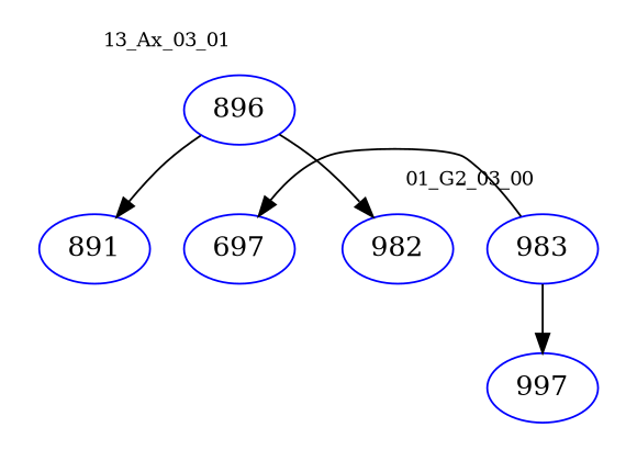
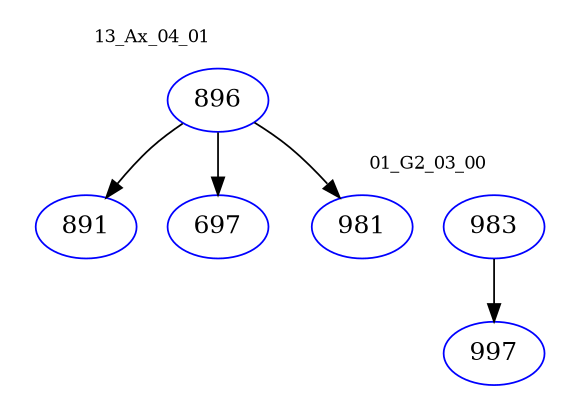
  digraph {
    node [color=blue]
    edge [color=black]
    n1 [label=896]
    n2 [label=891]
    n3 [label=697]
    n4 [label=983]
-   n5 [label=982]
+   n5 [label=981]
    n6 [label=997]
    subgraph cluster_1 {
      color=white
      fontsize=10
-     label="13_Ax_03_01"
+     label="13_Ax_04_01"
      n1
      n2
      n3
    }
    subgraph cluster_2 {
      color=white
      fontsize=10
      label="01_G2_03_00"
      n4
      n5
      n6
    }
    n1 -> n2
-   n4 -> n3
+   n1 -> n3
    n1 -> n5
    n4 -> n6
  }
